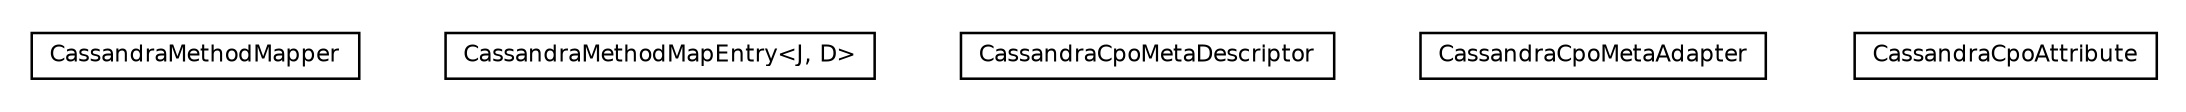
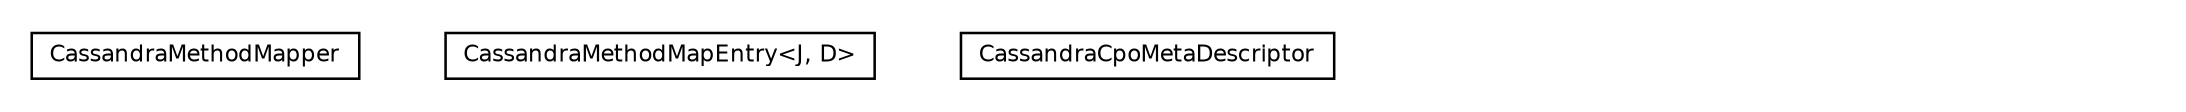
  digraph {
    node [fontcolor=black fontname=Helvetica fontsize=9.0 shape=plaintext]
    n1 [label=<<table border="0" cellborder="1" cellspacing="0" cellpadding="2" port="p" href="./CassandraMethodMapper.html"> 		<tr><td><table border="0" cellspacing="0" cellpadding="1"> 			<tr><td> CassandraMethodMapper </td></tr> 		</table></td></tr> 		</table>>]
    n2 [label=<<table border="0" cellborder="1" cellspacing="0" cellpadding="2" port="p" href="./CassandraMethodMapEntry.html"> 		<tr><td><table border="0" cellspacing="0" cellpadding="1"> 			<tr><td> CassandraMethodMapEntry&lt;J, D&gt; </td></tr> 		</table></td></tr> 		</table>>]
    n3 [label=<<table border="0" cellborder="1" cellspacing="0" cellpadding="2" port="p" href="./CassandraCpoMetaDescriptor.html"> 		<tr><td><table border="0" cellspacing="0" cellpadding="1"> 			<tr><td> CassandraCpoMetaDescriptor </td></tr> 		</table></td></tr> 		</table>>]
-   n4 [label=<<table border="0" cellborder="1" cellspacing="0" cellpadding="2" port="p" href="./CassandraCpoMetaAdapter.html"> 		<tr><td><table border="0" cellspacing="0" cellpadding="1"> 			<tr><td> CassandraCpoMetaAdapter </td></tr> 		</table></td></tr> 		</table>>]
-   n5 [label=<<table border="0" cellborder="1" cellspacing="0" cellpadding="2" port="p" href="./CassandraCpoAttribute.html"> 		<tr><td><table border="0" cellspacing="0" cellpadding="1"> 			<tr><td> CassandraCpoAttribute </td></tr> 		</table></td></tr> 		</table>>]
  }
